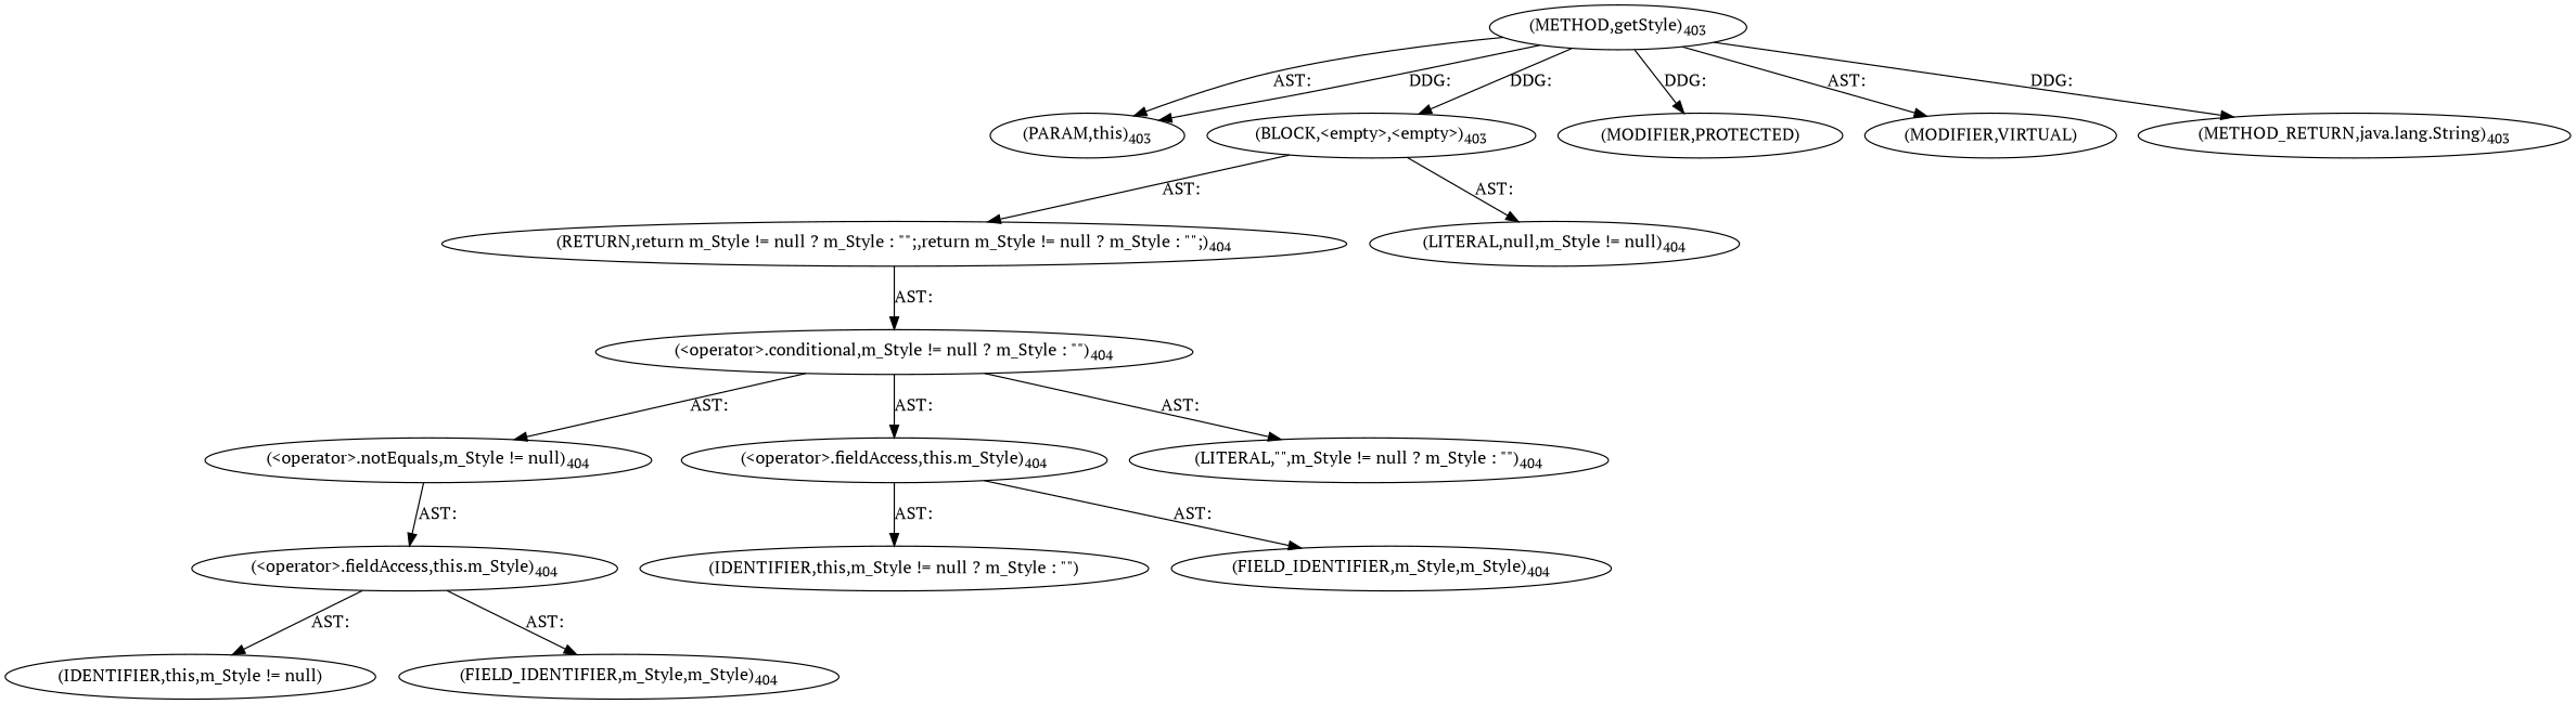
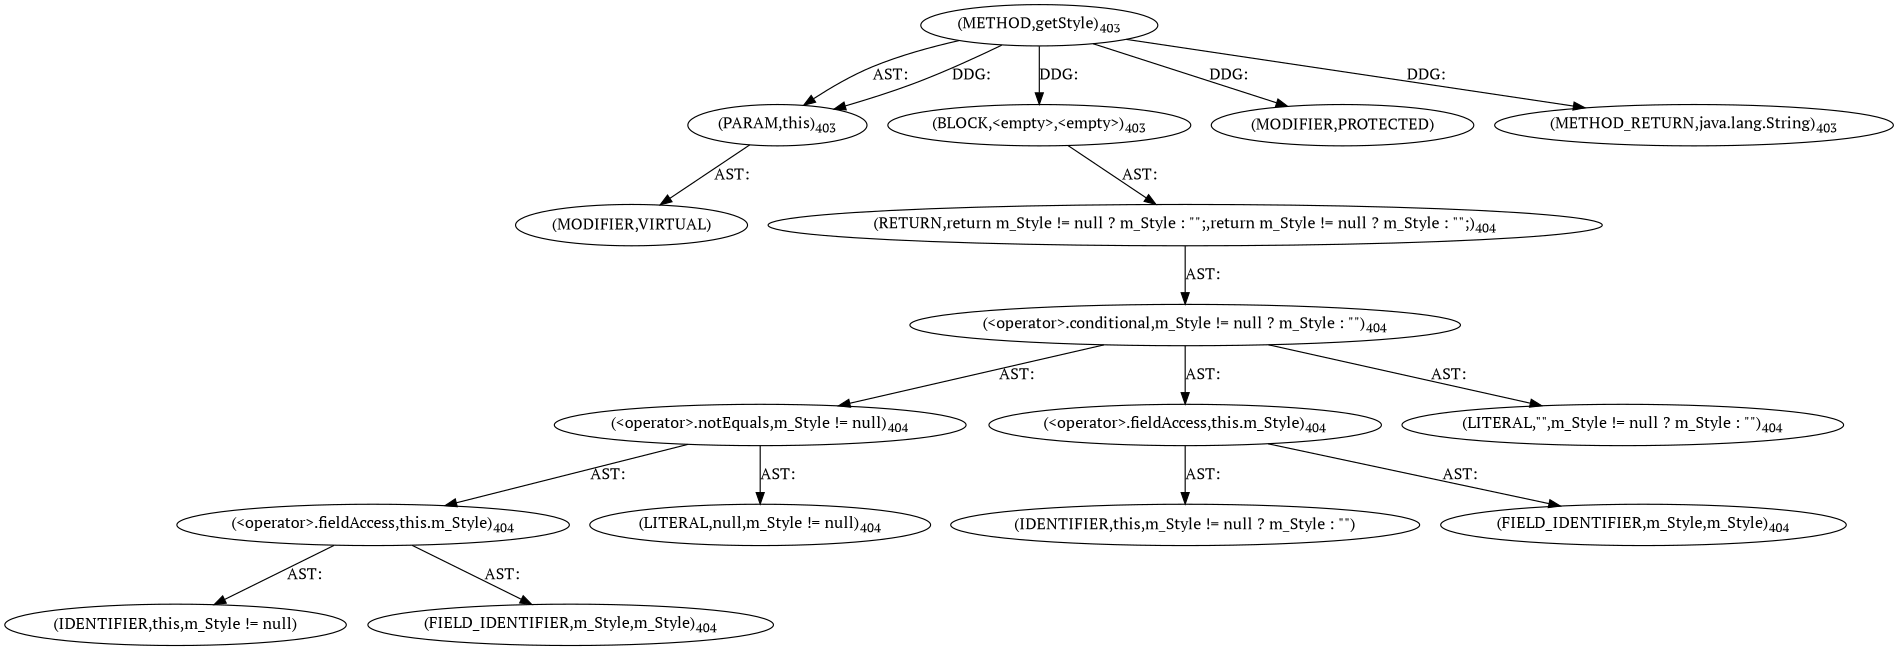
  digraph {
    fontname="PT Serif"
    node [fontname="PT Serif"]
    edge [fontname="PT Serif"]
    n1 [label=<(METHOD,getStyle)<SUB>403</SUB>>]
    n2 [label=<(PARAM,this)<SUB>403</SUB>>]
    n3 [label=<(BLOCK,&lt;empty&gt;,&lt;empty&gt;)<SUB>403</SUB>>]
    n4 [label=<(MODIFIER,PROTECTED)>]
    n5 [label=<(MODIFIER,VIRTUAL)>]
    n6 [label=<(METHOD_RETURN,java.lang.String)<SUB>403</SUB>>]
    n7 [label=<(RETURN,return m_Style != null ? m_Style : &quot;&quot;;,return m_Style != null ? m_Style : &quot;&quot;;)<SUB>404</SUB>>]
    n8 [label=<(&lt;operator&gt;.conditional,m_Style != null ? m_Style : &quot;&quot;)<SUB>404</SUB>>]
    n9 [label=<(&lt;operator&gt;.notEquals,m_Style != null)<SUB>404</SUB>>]
    n10 [label=<(&lt;operator&gt;.fieldAccess,this.m_Style)<SUB>404</SUB>>]
    n11 [label=<(LITERAL,&quot;&quot;,m_Style != null ? m_Style : &quot;&quot;)<SUB>404</SUB>>]
    n12 [label=<(&lt;operator&gt;.fieldAccess,this.m_Style)<SUB>404</SUB>>]
    n13 [label=<(LITERAL,null,m_Style != null)<SUB>404</SUB>>]
    n14 [label=<(IDENTIFIER,this,m_Style != null ? m_Style : &quot;&quot;)>]
    n15 [label=<(FIELD_IDENTIFIER,m_Style,m_Style)<SUB>404</SUB>>]
    n16 [label=<(IDENTIFIER,this,m_Style != null)>]
    n17 [label=<(FIELD_IDENTIFIER,m_Style,m_Style)<SUB>404</SUB>>]
    n1 -> n2 [label="AST: "]
    n1 -> n2 [label="DDG: "]
    n1 -> n3 [label="DDG: "]
    n1 -> n4 [label="DDG: "]
-   n1 -> n5 [label="AST: "]
+   n2 -> n5 [label="AST: "]
    n1 -> n6 [label="DDG: "]
    n3 -> n7 [label="AST: "]
    n7 -> n8 [label="AST: "]
    n8 -> n9 [label="AST: "]
    n8 -> n10 [label="AST: "]
    n8 -> n11 [label="AST: "]
    n9 -> n12 [label="AST: "]
-   n3 -> n13 [label="AST: "]
+   n9 -> n13 [label="AST: "]
    n10 -> n14 [label="AST: "]
    n10 -> n15 [label="AST: "]
    n12 -> n16 [label="AST: "]
    n12 -> n17 [label="AST: "]
  }
